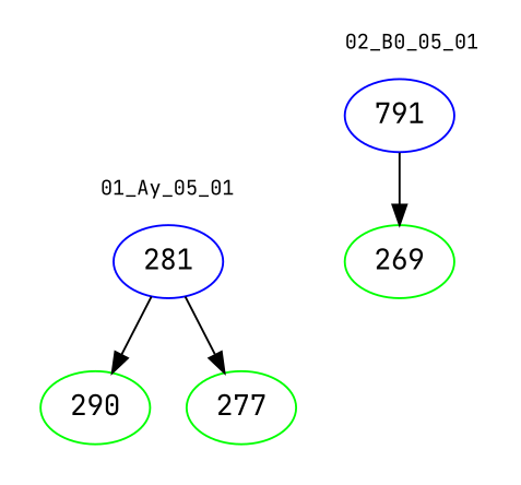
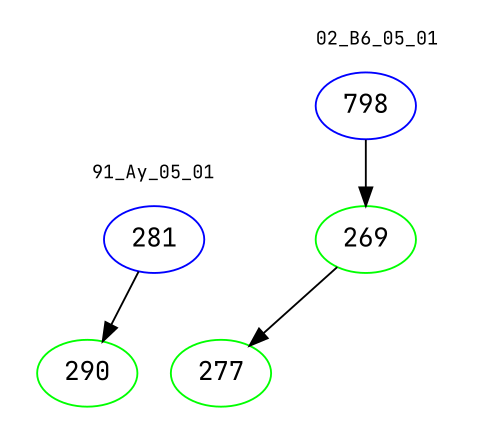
  digraph {
    fontname="JetBrains Mono"
    node [color=green fontname="JetBrains Mono"]
    edge [color=black fontname="JetBrains Mono"]
    n1 [color=blue label=281]
    n2 [label=277]
    n3 [label=290]
-   n4 [color=blue label=791]
+   n4 [color=blue label=798]
    n5 [label=269]
    subgraph cluster_1 {
      color=white
      fontsize=10
-     label="01_Ay_05_01"
+     label="91_Ay_05_01"
      n1
      n2
      n3
    }
    subgraph cluster_2 {
      color=white
      fontsize=10
-     label="02_B0_05_01"
+     label="02_B6_05_01"
      n4
      n5
    }
-   n1 -> n2
+   n5 -> n2
    n1 -> n3
    n4 -> n5
  }
